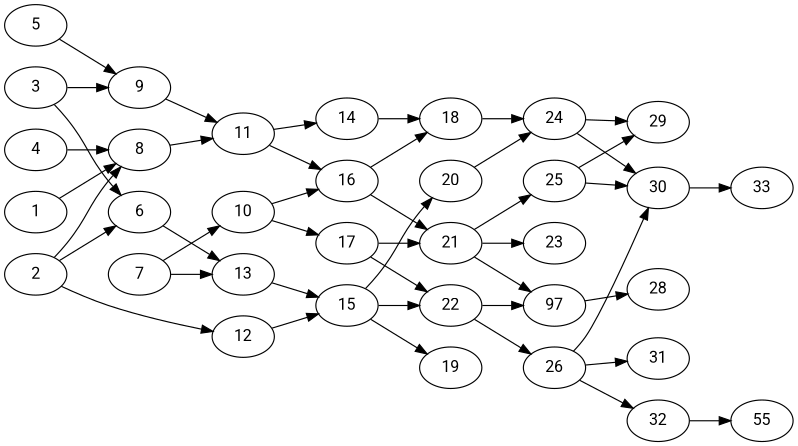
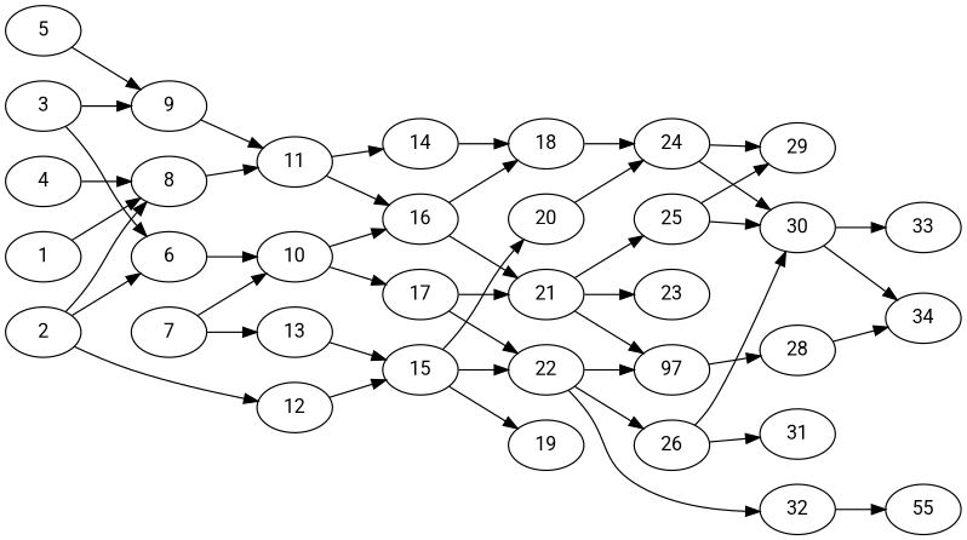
  digraph {
    fontname=Roboto
    rankdir=LR
    node [alpha=0.19 fontname=Roboto]
    edge [fontname=Roboto]
    1 [alpha=0.13 expect_size=48323584]
    8 [alpha=0.17 expect_size=8565760]
    11 [alpha=0.09 expect_size=47788032]
    16 [alpha=0.02 expect_size=17264640]
    14 [alpha=0.04 expect_size=17470464]
    2 [alpha=0.02 expect_size=10705920]
    6 [alpha=0.07 expect_size=33510400]
    12 [alpha=0.13 expect_size=30925824]
    10 [alpha=0.13 expect_size=18327552]
    17 [alpha=0.03 expect_size=33291264]
    15 [alpha=0.06 expect_size=25985024]
    3 [alpha=0.13 expect_size=43671552]
    9 [alpha=0.02 expect_size=18630656]
    4 [alpha=0.04 expect_size=10601472]
    5 [alpha=0.16 expect_size=36028416]
    7 [expect_size=37075968]
    13 [alpha=0.09 expect_size=34627584]
    18 [alpha=0.01 expect_size=29872128]
    21 [alpha=0.00 expect_size=10059776]
    22 [expect_size=30870528]
    19 [alpha=0.06 expect_size=21645312]
    20 [alpha=0.04 expect_size=25540608]
    24 [alpha=0.11 expect_size=34422784]
    23 [alpha=0.14 expect_size=14187520]
    n25 [expect_size=12887040 label=97]
    25 [alpha=0.01 expect_size=43146240]
    26 [alpha=0.03 expect_size=8957952]
    29 [expect_size=21668864]
    30 [alpha=0.07 expect_size=35149824]
    28 [alpha=0.16 expect_size=18898944]
    31 [alpha=0.14 expect_size=44057600]
    32 [alpha=0.11 expect_size=44286976]
+   34 [alpha=0.16 expect_size=26342400]
    33 [alpha=0.01 expect_size=41300992]
    n35 [expect_size=51957760 label=55]
    1 -> 8
    8 -> 11
    11 -> 16
    11 -> 14
    16 -> 18
    16 -> 21
    14 -> 18
    2 -> 8
    2 -> 6
    2 -> 12
-   6 -> 13
+   6 -> 10
    12 -> 15
    10 -> 16
    10 -> 17
    17 -> 21
    17 -> 22
    15 -> 22
    15 -> 19
    15 -> 20
    3 -> 6
    3 -> 9
    9 -> 11
    4 -> 8
    5 -> 9
    7 -> 10
    7 -> 13
    13 -> 15
    18 -> 24
    21 -> 23
    21 -> n25
    21 -> 25
    22 -> n25
    22 -> 26
    20 -> 24
    24 -> 29
    24 -> 30
    n25 -> 28
    25 -> 29
    25 -> 30
    26 -> 30
    26 -> 31
-   26 -> 32
+   22 -> 32
+   30 -> 34
    30 -> 33
+   28 -> 34
    32 -> n35
  }
